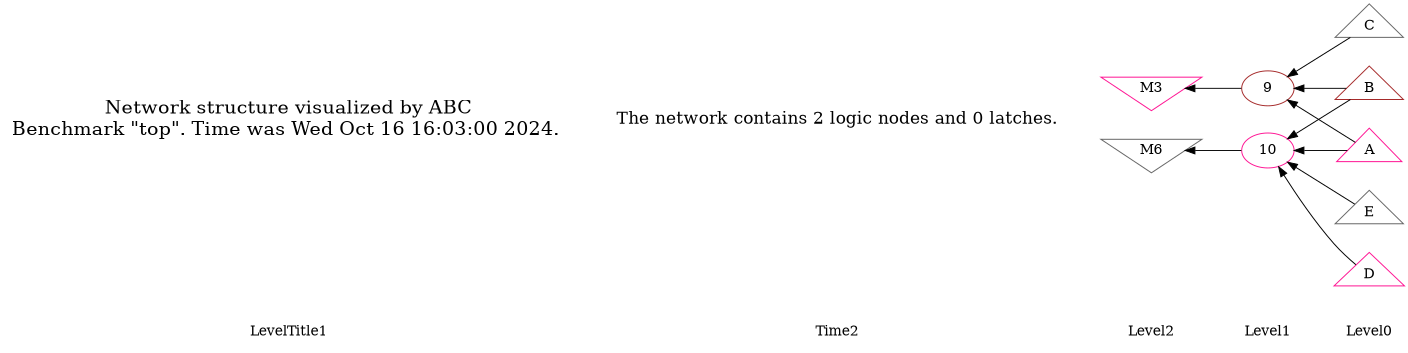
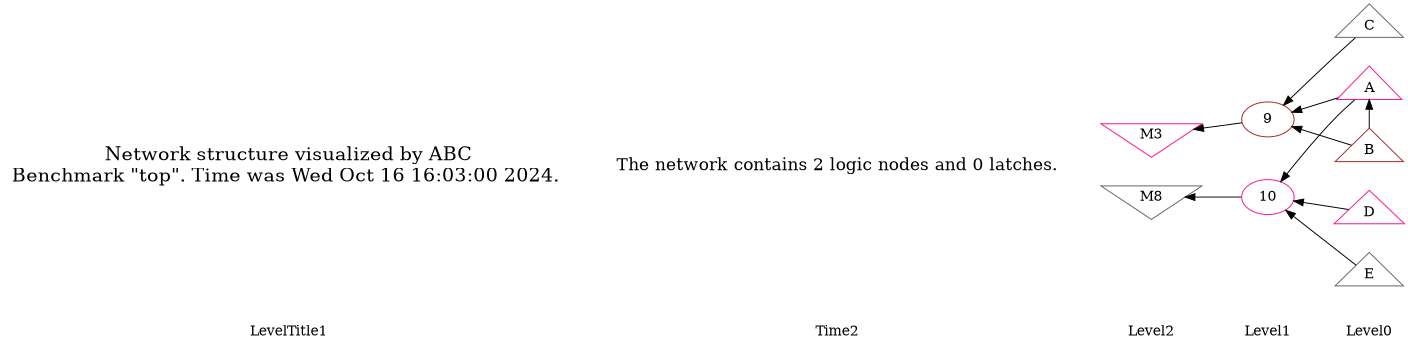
  digraph {
    rankdir=LR
    node [color=deeppink shape=plaintext]
    edge [dir=back style=solid]
    LevelTitle1
    n2 [label=Time2]
    Level2 [color=gray40]
    Level1 [color=gray40]
    Level0
    n6 [color=brown fontname="Times-Roman" fontsize=20 label="Network structure visualized by ABC\nBenchmark \"top\". Time was Wed Oct 16 16:03:00 2024. "]
    n7 [color=brown fontname="Times-Roman" fontsize=18 label="The network contains 2 logic nodes and 0 latches.\n"]
    n8 [fillcolor=coral label=M3 shape=invtriangle]
-   n9 [color=gray40 fillcolor=coral label=M6 shape=invtriangle]
+   n9 [color=gray40 fillcolor=coral label=M8 shape=invtriangle]
    n10 [color=brown label="9\n" shape=ellipse]
    n11 [label="10\n" shape=ellipse]
    n12 [fillcolor=coral label=A shape=triangle]
    n13 [color=brown fillcolor=coral label=B shape=triangle]
    n14 [color=gray40 fillcolor=coral label=C shape=triangle]
    n15 [fillcolor=coral label=D shape=triangle]
    n16 [color=gray40 fillcolor=coral label=E shape=triangle]
    subgraph sub_1 {
      LevelTitle1
      n2
      Level2
      Level1
      Level0
    }
    subgraph sub_2 {
      rank=same
      LevelTitle1
      n6
    }
    subgraph sub_3 {
      rank=same
      n2
      n7
    }
    subgraph sub_4 {
      rank=same
      Level2
      n8
      n9
    }
    subgraph sub_5 {
      rank=same
      Level1
      n10
      n11
    }
    subgraph sub_6 {
      rank=same
      Level0
      n12
      n13
      n14
      n15
      n16
    }
    LevelTitle1 -> n2 [style=invis]
    n2 -> Level2 [style=invis]
    Level2 -> Level1 [style=invis]
    Level1 -> Level0 [style=invis]
    n6 -> n7 [style=invis]
    n7 -> n8 [style=invis]
    n7 -> n9 [style=invis]
    n8 -> n9 [style=invis]
    n8 -> n10
    n9 -> n11
    n10 -> n12
    n10 -> n13
    n10 -> n14
    n11 -> n12
-   n11 -> n13
+   n12 -> n13
    n11 -> n15
    n11 -> n16
  }
